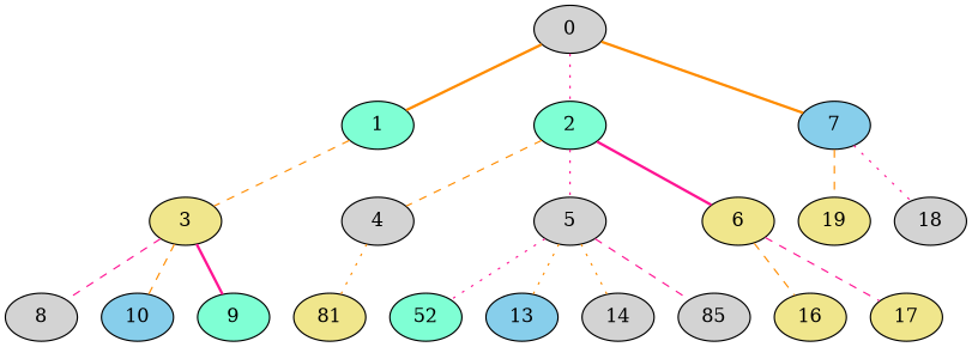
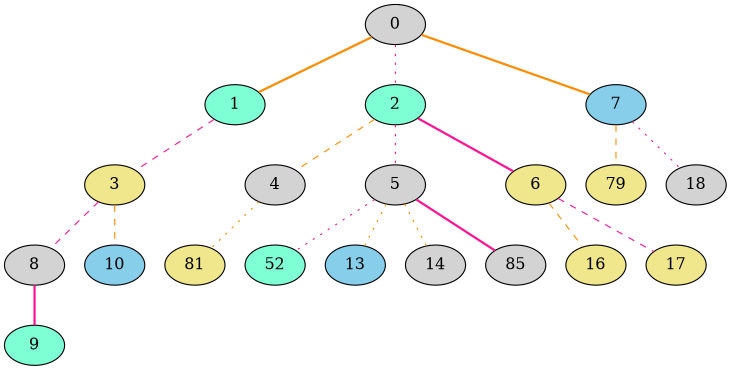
  graph {
    node [fillcolor=lightgrey style=filled]
    edge [color=deeppink style=dashed]
    1 [fillcolor=aquamarine]
    0
    2 [fillcolor=aquamarine]
    7 [fillcolor=skyblue]
    3 [fillcolor=khaki]
    4
    5
    6 [fillcolor=khaki]
    8
    10 [fillcolor=skyblue]
    9 [fillcolor=aquamarine]
    n12 [fillcolor=khaki label=81]
    n13 [fillcolor=aquamarine label=52]
    13 [fillcolor=skyblue]
    14
    n16 [label=85]
    16 [fillcolor=khaki]
    17 [fillcolor=khaki]
-   19 [fillcolor=khaki]
+   19 [fillcolor=khaki label=79]
    18
-   1 -- 3 [color=darkorange]
+   1 -- 3
    0 -- 1 [color=darkorange style=bold]
    0 -- 2 [style=dotted]
    0 -- 7 [color=darkorange style=bold]
    2 -- 4 [color=darkorange]
    2 -- 5 [style=dotted]
    2 -- 6 [style=bold]
    7 -- 19 [color=darkorange]
    7 -- 18 [style=dotted]
    3 -- 8
    3 -- 10 [color=darkorange]
-   3 -- 9 [style=bold]
+   8 -- 9 [style=bold]
    4 -- n12 [color=darkorange style=dotted]
    5 -- n13 [style=dotted]
    5 -- 13 [color=darkorange style=dotted]
    5 -- 14 [color=darkorange style=dotted]
-   5 -- n16
+   5 -- n16 [style=bold]
    6 -- 16 [color=darkorange]
    6 -- 17
  }
